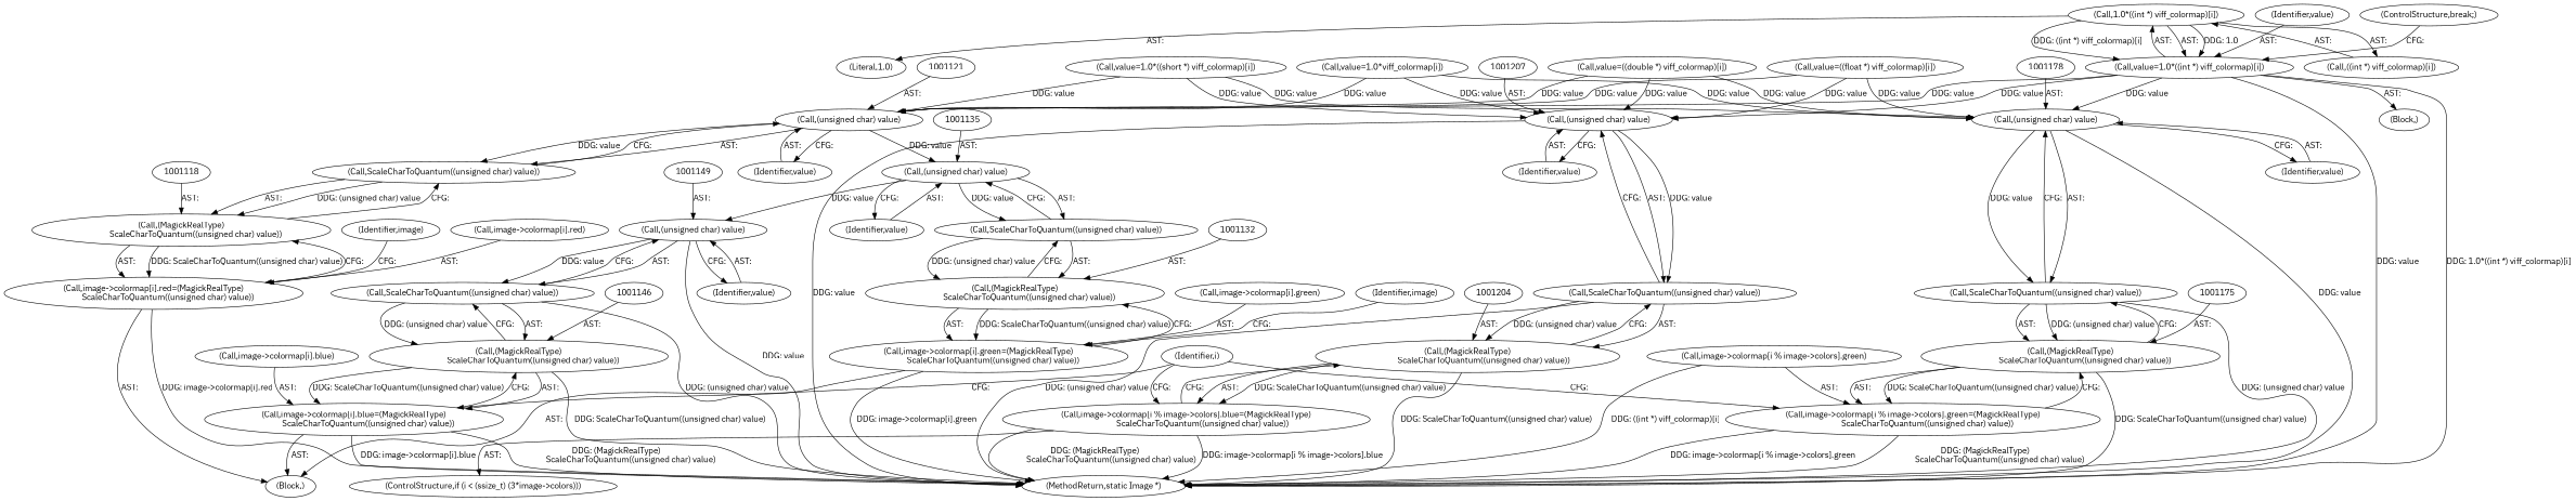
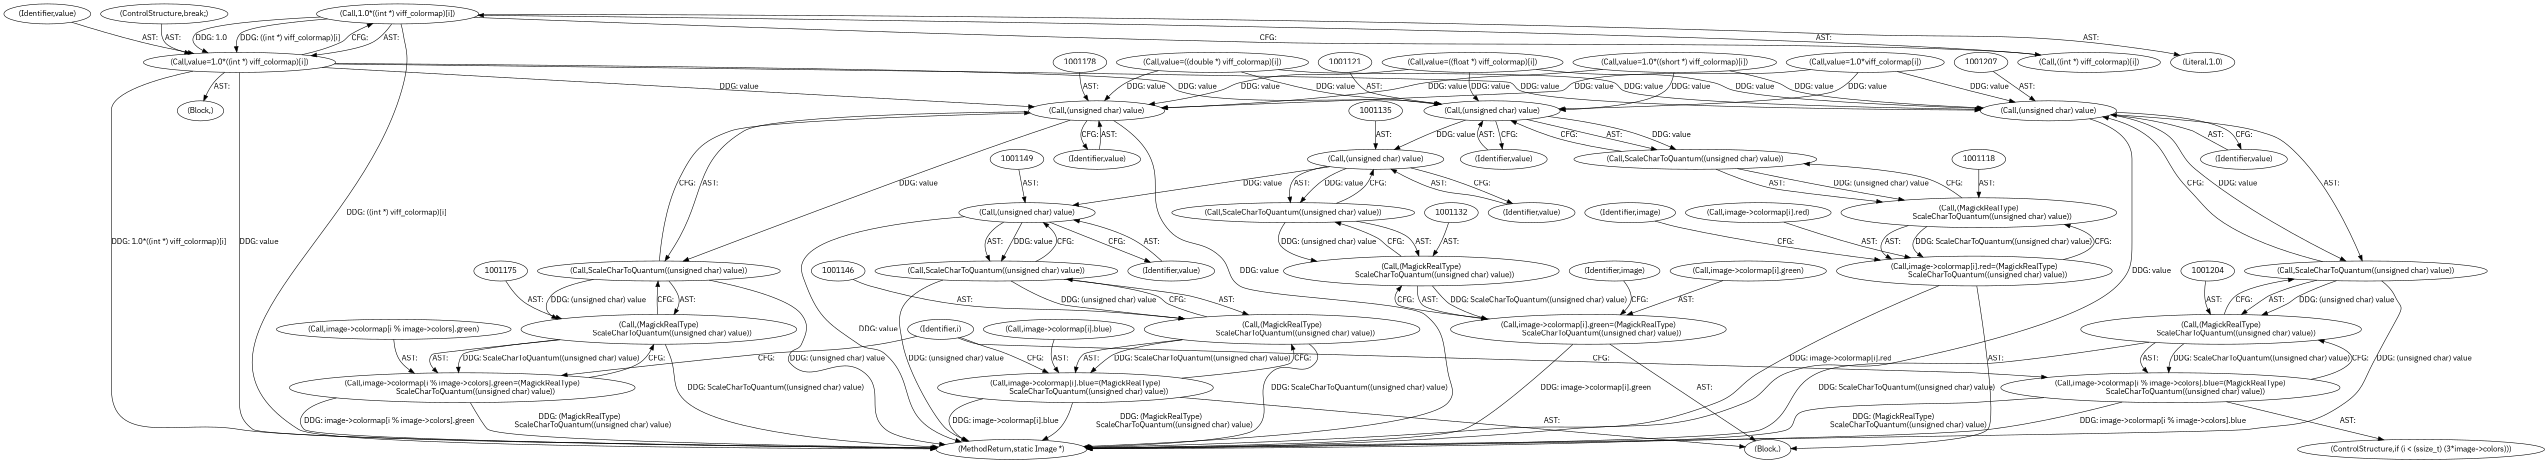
  digraph {
    fontname="IBM Plex Sans"
    node [fontname="IBM Plex Sans"]
    edge [fontname="IBM Plex Sans"]
    n1 [label="(Call,1.0*((int *) viff_colormap)[i])"]
    n2 [label="(Call,value=1.0*((int *) viff_colormap)[i])"]
    n3 [label="(MethodReturn,static Image *)"]
    n4 [label="(Call,((int *) viff_colormap)[i])"]
    n5 [label="(Literal,1.0)"]
    n6 [label="(Call,(unsigned char) value)"]
    n7 [label="(Call,(unsigned char) value)"]
    n8 [label="(Call,(unsigned char) value)"]
    n9 [label="(Block,)"]
    n10 [label="(Call,ScaleCharToQuantum((unsigned char) value))"]
    n11 [label="(Call,(unsigned char) value)"]
    n12 [label="(Identifier,value)"]
    n13 [label="(Call,ScaleCharToQuantum((unsigned char) value))"]
    n14 [label="(Identifier,value)"]
    n15 [label="(Call,ScaleCharToQuantum((unsigned char) value))"]
    n16 [label="(Identifier,value)"]
    n17 [label="(Call,(MagickRealType)\n                ScaleCharToQuantum((unsigned char) value))"]
    n18 [label="(Call,ScaleCharToQuantum((unsigned char) value))"]
    n19 [label="(Call,(unsigned char) value)"]
    n20 [label="(Identifier,value)"]
    n21 [label="(Call,image->colormap[i].red=(MagickRealType)\n                ScaleCharToQuantum((unsigned char) value))"]
    n22 [label="(Block,)"]
    n23 [label="(Call,(MagickRealType)\n                ScaleCharToQuantum((unsigned char) value))"]
    n24 [label="(Call,ScaleCharToQuantum((unsigned char) value))"]
    n25 [label="(Identifier,value)"]
    n26 [label="(Call,image->colormap[i].green=(MagickRealType)\n                ScaleCharToQuantum((unsigned char) value))"]
    n27 [label="(Call,(MagickRealType)\n                ScaleCharToQuantum((unsigned char) value))"]
    n28 [label="(Call,image->colormap[i].blue=(MagickRealType)\n                ScaleCharToQuantum((unsigned char) value))"]
    n29 [label="(Call,(MagickRealType)\n                ScaleCharToQuantum((unsigned char) value))"]
    n30 [label="(Call,image->colormap[i % image->colors].green=(MagickRealType)\n                ScaleCharToQuantum((unsigned char) value))"]
    n31 [label="(Call,(MagickRealType)\n                  ScaleCharToQuantum((unsigned char) value))"]
    n32 [label="(Call,image->colormap[i % image->colors].blue=(MagickRealType)\n                  ScaleCharToQuantum((unsigned char) value))"]
    n33 [label="(ControlStructure,if (i < (ssize_t) (3*image->colors)))"]
    n34 [label="(Call,value=1.0*viff_colormap[i])"]
    n35 [label="(Identifier,image)"]
    n36 [label="(Identifier,value)"]
    n37 [label="(Call,value=1.0*((short *) viff_colormap)[i])"]
    n38 [label="(Call,value=((double *) viff_colormap)[i])"]
    n39 [label="(Identifier,i)"]
    n40 [label="(Identifier,image)"]
    n41 [label="(Call,image->colormap[i].red)"]
    n42 [label="(Call,image->colormap[i % image->colors].green)"]
    n43 [label="(ControlStructure,break;)"]
    n44 [label="(Call,image->colormap[i].blue)"]
    n45 [label="(Call,image->colormap[i].green)"]
    n46 [label="(Call,value=((float *) viff_colormap)[i])"]
    1001121
    1001118
    1001135
    1001132
    1001149
    1001146
    1001178
    1001175
    1001207
    1001204
    n1 -> n2 [label="AST: "]
    n1 -> n2 [label="DDG: 1.0"]
    n1 -> n2 [label="DDG: ((int *) viff_colormap)[i]"]
-   n42 -> n3 [label="DDG: ((int *) viff_colormap)[i]"]
-   n1 -> n4 [label="AST: "]
+   n1 -> n3 [label="DDG: ((int *) viff_colormap)[i]"]
+   n1 -> n4 [label="CFG: "]
    n1 -> n5 [label="AST: "]
-   n2 -> n1 [label="AST: "]
+   n2 -> n1 [label="CFG: "]
    n2 -> n3 [label="DDG: value"]
    n2 -> n3 [label="DDG: 1.0*((int *) viff_colormap)[i]"]
    n2 -> n6 [label="DDG: value"]
    n2 -> n7 [label="DDG: value"]
    n2 -> n8 [label="DDG: value"]
    n2 -> n9 [label="AST: "]
    n4 -> n1 [label="AST: "]
    n6 -> n10 [label="AST: "]
    n6 -> n10 [label="DDG: value"]
    n6 -> n11 [label="DDG: value"]
    n6 -> n12 [label="CFG: "]
    n7 -> n3 [label="DDG: value"]
    n7 -> n13 [label="AST: "]
    n7 -> n13 [label="DDG: value"]
    n7 -> n14 [label="CFG: "]
    n8 -> n3 [label="DDG: value"]
    n8 -> n15 [label="AST: "]
    n8 -> n15 [label="DDG: value"]
    n8 -> n16 [label="CFG: "]
    n10 -> n6 [label="CFG: "]
    n10 -> n17 [label="AST: "]
    n10 -> n17 [label="DDG: (unsigned char) value"]
    n11 -> n18 [label="AST: "]
    n11 -> n18 [label="DDG: value"]
    n11 -> n19 [label="DDG: value"]
    n11 -> n20 [label="CFG: "]
    n12 -> n6 [label="AST: "]
    n13 -> n3 [label="DDG: (unsigned char) value"]
    n13 -> n7 [label="CFG: "]
    n13 -> n29 [label="AST: "]
    n13 -> n29 [label="DDG: (unsigned char) value"]
    n14 -> n7 [label="AST: "]
    n15 -> n3 [label="DDG: (unsigned char) value"]
    n15 -> n8 [label="CFG: "]
    n15 -> n31 [label="AST: "]
    n15 -> n31 [label="DDG: (unsigned char) value"]
    n16 -> n8 [label="AST: "]
    n17 -> n10 [label="CFG: "]
    n17 -> n21 [label="AST: "]
    n17 -> n21 [label="DDG: ScaleCharToQuantum((unsigned char) value)"]
    n18 -> n11 [label="CFG: "]
    n18 -> n23 [label="AST: "]
    n18 -> n23 [label="DDG: (unsigned char) value"]
    n19 -> n3 [label="DDG: value"]
    n19 -> n24 [label="AST: "]
    n19 -> n24 [label="DDG: value"]
    n19 -> n25 [label="CFG: "]
    n20 -> n11 [label="AST: "]
    n21 -> n3 [label="DDG: image->colormap[i].red"]
    n21 -> n17 [label="CFG: "]
    n21 -> n22 [label="AST: "]
    n23 -> n18 [label="CFG: "]
    n23 -> n26 [label="AST: "]
    n23 -> n26 [label="DDG: ScaleCharToQuantum((unsigned char) value)"]
    n24 -> n3 [label="DDG: (unsigned char) value"]
    n24 -> n19 [label="CFG: "]
    n24 -> n27 [label="AST: "]
    n24 -> n27 [label="DDG: (unsigned char) value"]
    n25 -> n19 [label="AST: "]
    n26 -> n3 [label="DDG: image->colormap[i].green"]
    n26 -> n22 [label="AST: "]
    n26 -> n23 [label="CFG: "]
    n27 -> n3 [label="DDG: ScaleCharToQuantum((unsigned char) value)"]
    n27 -> n24 [label="CFG: "]
    n27 -> n28 [label="AST: "]
    n27 -> n28 [label="DDG: ScaleCharToQuantum((unsigned char) value)"]
    n28 -> n3 [label="DDG: image->colormap[i].blue"]
    n28 -> n3 [label="DDG: (MagickRealType)\n                ScaleCharToQuantum((unsigned char) value)"]
    n28 -> n22 [label="AST: "]
    n28 -> n27 [label="CFG: "]
    n29 -> n3 [label="DDG: ScaleCharToQuantum((unsigned char) value)"]
    n29 -> n13 [label="CFG: "]
    n29 -> n30 [label="AST: "]
    n29 -> n30 [label="DDG: ScaleCharToQuantum((unsigned char) value)"]
    n30 -> n3 [label="DDG: image->colormap[i % image->colors].green"]
    n30 -> n3 [label="DDG: (MagickRealType)\n                ScaleCharToQuantum((unsigned char) value)"]
    n30 -> n29 [label="CFG: "]
    n31 -> n3 [label="DDG: ScaleCharToQuantum((unsigned char) value)"]
    n31 -> n15 [label="CFG: "]
    n31 -> n32 [label="AST: "]
    n31 -> n32 [label="DDG: ScaleCharToQuantum((unsigned char) value)"]
    n32 -> n3 [label="DDG: image->colormap[i % image->colors].blue"]
    n32 -> n3 [label="DDG: (MagickRealType)\n                  ScaleCharToQuantum((unsigned char) value)"]
    n32 -> n31 [label="CFG: "]
    n32 -> n33 [label="AST: "]
    n34 -> n6 [label="DDG: value"]
    n34 -> n7 [label="DDG: value"]
    n34 -> n8 [label="DDG: value"]
    n35 -> n21 [label="CFG: "]
    n36 -> n2 [label="AST: "]
    n37 -> n6 [label="DDG: value"]
    n37 -> n7 [label="DDG: value"]
    n37 -> n8 [label="DDG: value"]
    n38 -> n6 [label="DDG: value"]
    n38 -> n7 [label="DDG: value"]
    n38 -> n8 [label="DDG: value"]
    n39 -> n28 [label="CFG: "]
    n39 -> n30 [label="CFG: "]
    n39 -> n32 [label="CFG: "]
    n40 -> n26 [label="CFG: "]
    n41 -> n21 [label="AST: "]
    n42 -> n30 [label="AST: "]
-   n43 -> n2 [label="CFG: "]
+   n43 -> n2 [label="AST: "]
    n44 -> n28 [label="AST: "]
    n45 -> n26 [label="AST: "]
    n46 -> n6 [label="DDG: value"]
    n46 -> n7 [label="DDG: value"]
    n46 -> n8 [label="DDG: value"]
    1001121 -> n6 [label="AST: "]
    1001118 -> n17 [label="AST: "]
    1001135 -> n11 [label="AST: "]
    1001132 -> n23 [label="AST: "]
    1001149 -> n19 [label="AST: "]
    1001146 -> n27 [label="AST: "]
    1001178 -> n7 [label="AST: "]
    1001175 -> n29 [label="AST: "]
    1001207 -> n8 [label="AST: "]
    1001204 -> n31 [label="AST: "]
  }
